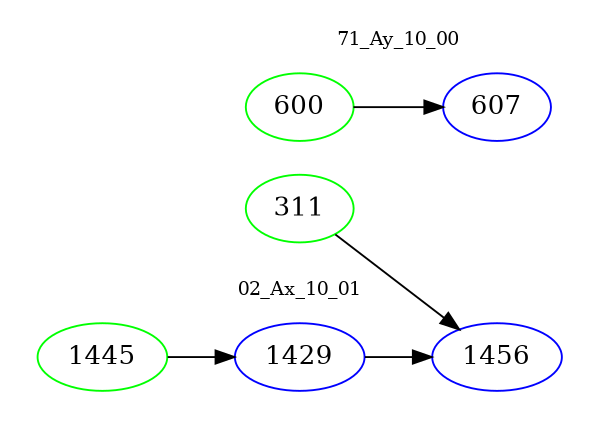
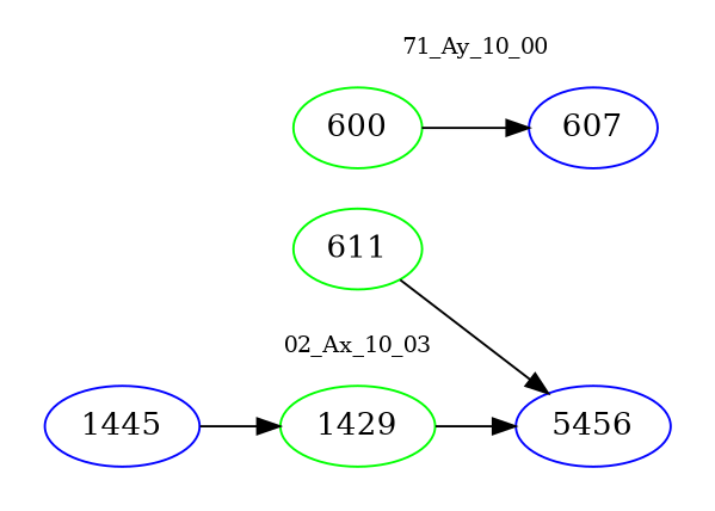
  digraph {
    rankdir=LR
    node [color=green]
    edge [color=black]
-   n1 [label=311]
+   n1 [label=611]
    n2 [label=600]
    n3 [color=blue label=607]
-   n4 [label=1445]
-   n5 [color=blue label=1429]
-   n6 [color=blue label=1456]
+   n4 [color=blue label=1445]
+   n5 [label=1429]
+   n6 [color=blue label=5456]
    subgraph cluster_1 {
      color=white
      fontsize=10
      label="71_Ay_10_00"
      n1
      n2
      n3
    }
    subgraph cluster_2 {
      color=white
      fontsize=10
-     label="02_Ax_10_01"
+     label="02_Ax_10_03"
      n4
      n5
      n6
    }
    n1 -> n6
    n2 -> n3
    n4 -> n5
    n5 -> n6
  }
